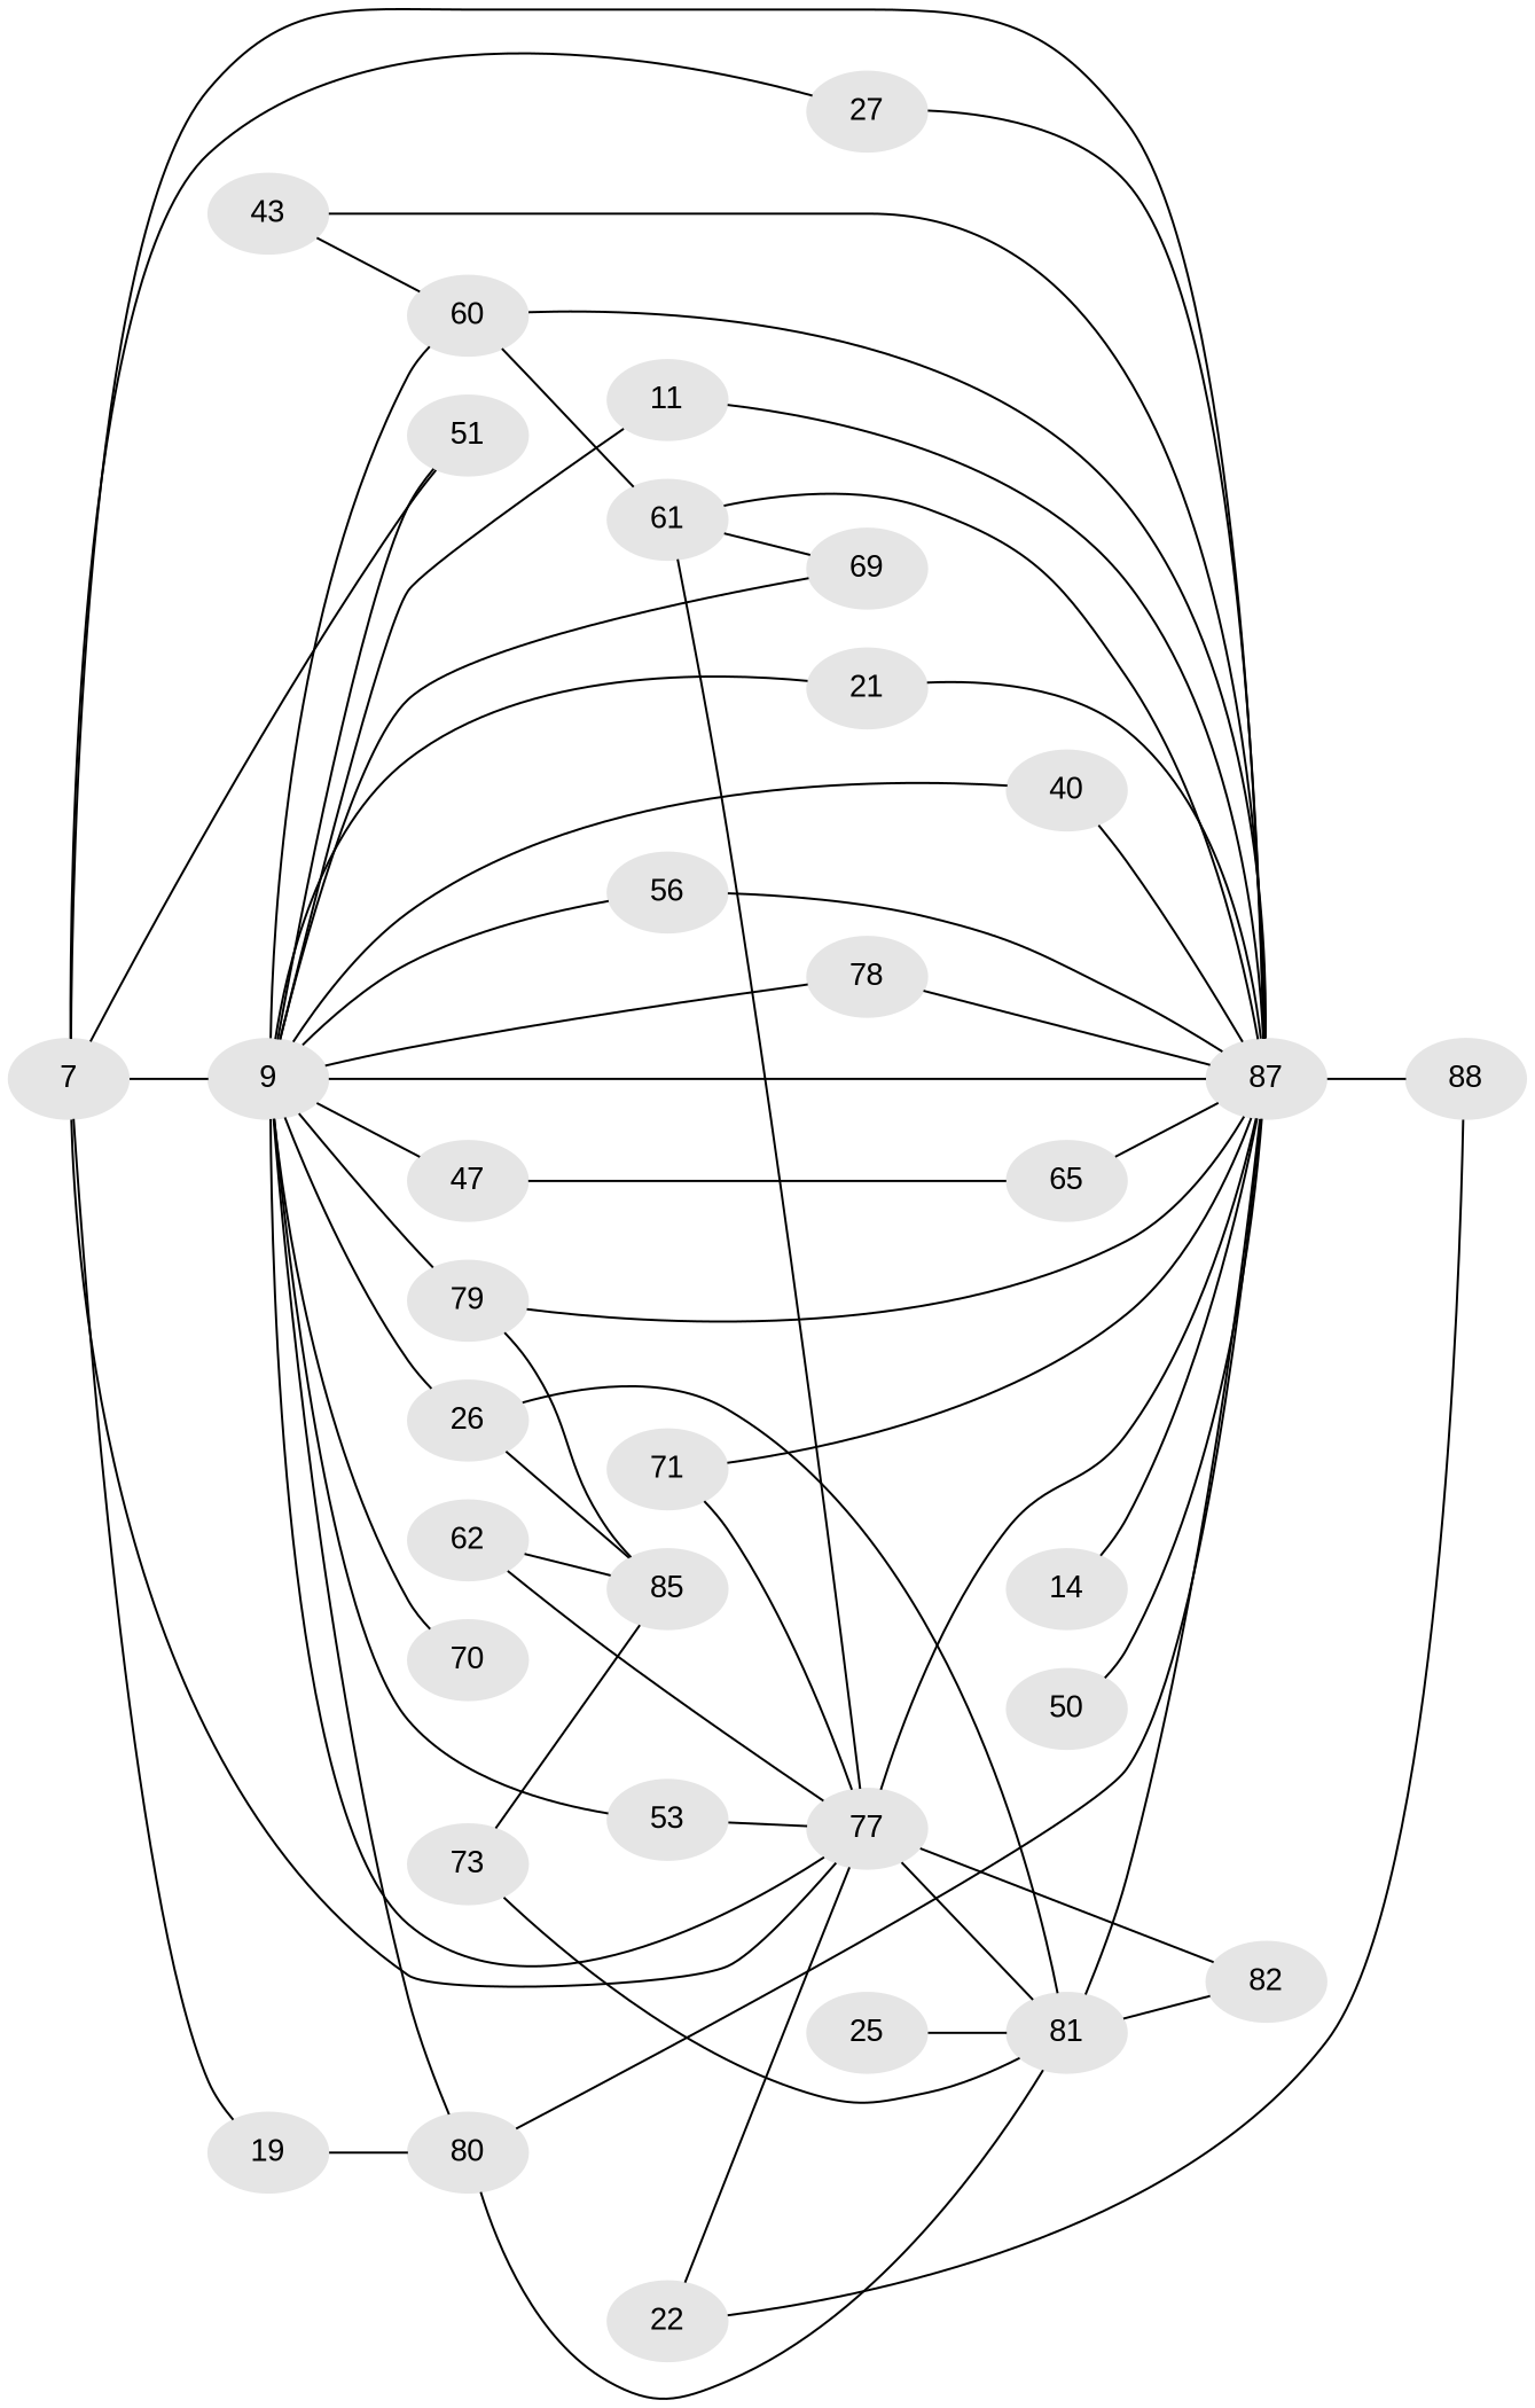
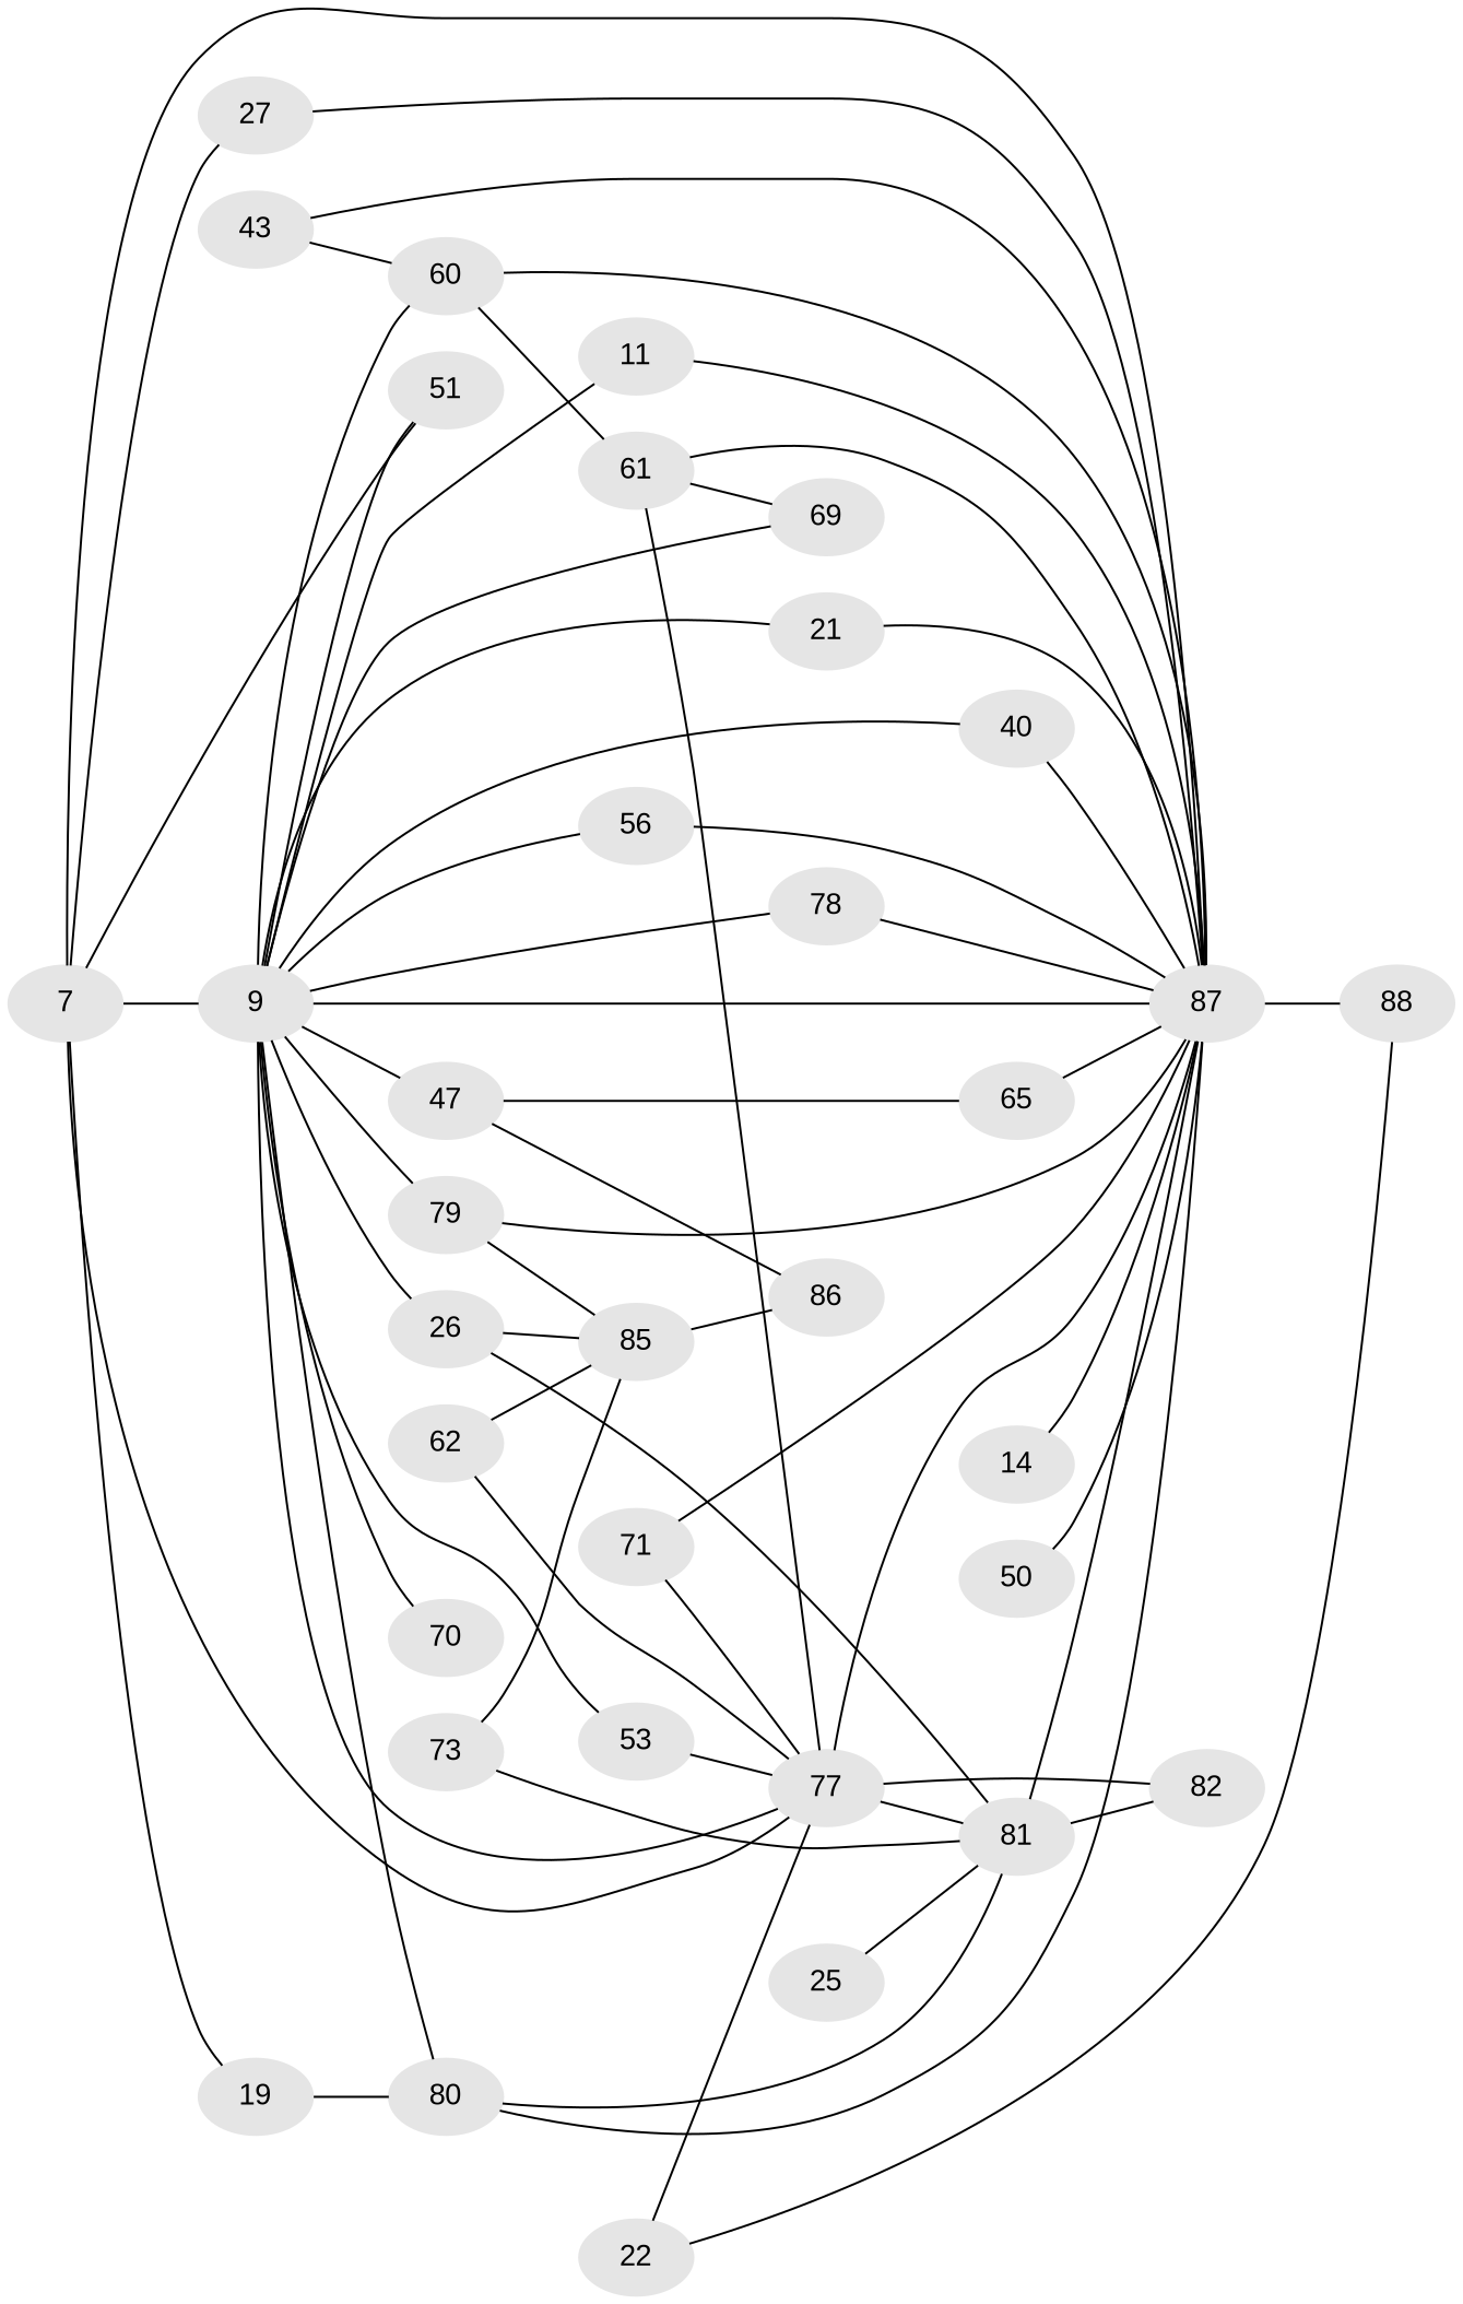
  graph {
    fontname="Liberation Sans"
    rankdir=LR
    node [color=gray90 fontname="Liberation Sans" style=filled]
    edge [fontname="Liberation Sans"]
    7 [super="+5"]
    9 [super="+6"]
    19
    27
    51 [super="+24"]
    77 [super="+75+10"]
    87 [super="+55+68+8+84"]
    11
    21
    26
    40
    47 [super="+33+36"]
    53
    56
    60 [super="+41"]
    69 [super="+15"]
    70
    78
    79 [super="+54+44"]
    80 [super="+64+57"]
    81 [super="+74+76"]
    82
    88 [super="+66"]
    85 [super="+83+58+63"]
    65 [super="+59"]
+   86
    61 [super="+49+45+35"]
    14
    22
    25
    43 [super="+32"]
    50
    62
    71
    73
    7 -- 9 [weight=6]
    7 -- 19 [weight=2]
    7 -- 27
    7 -- 51
    7 -- 77 [weight=5]
    7 -- 87 [weight=8]
    9 -- 51 [weight=2]
    9 -- 77 [weight=7]
    9 -- 87 [weight=11]
    9 -- 11
    9 -- 21
    9 -- 26 [weight=2]
    9 -- 40
    9 -- 47 [weight=4]
    9 -- 53
    9 -- 56
    9 -- 60 [weight=2]
    9 -- 69 [weight=2]
    9 -- 70 [weight=2]
    9 -- 78
    9 -- 79 [weight=3]
    9 -- 80 [weight=4]
    19 -- 80
    27 -- 87
    77 -- 87 [weight=7]
    77 -- 81 [weight=2]
    77 -- 82
    87 -- 88 [weight=4]
    11 -- 87
    21 -- 87
    26 -- 81
    26 -- 85
    40 -- 87
    47 -- 65
+   47 -- 86
    53 -- 77
    56 -- 87
    60 -- 87
    60 -- 61
    78 -- 87
    79 -- 87 [weight=2]
    79 -- 85
    80 -- 87
    80 -- 81 [weight=3]
    81 -- 87 [weight=4]
    81 -- 82
+   85 -- 86
    65 -- 87 [weight=2]
    61 -- 77 [weight=2]
    61 -- 87 [weight=3]
    61 -- 69 [weight=2]
    14 -- 87 [weight=2]
    22 -- 77
    22 -- 88
    25 -- 81 [weight=2]
    43 -- 87 [weight=2]
    43 -- 60
    50 -- 87
    62 -- 77
    62 -- 85
    71 -- 77
    71 -- 87
    73 -- 81
    73 -- 85
  }
